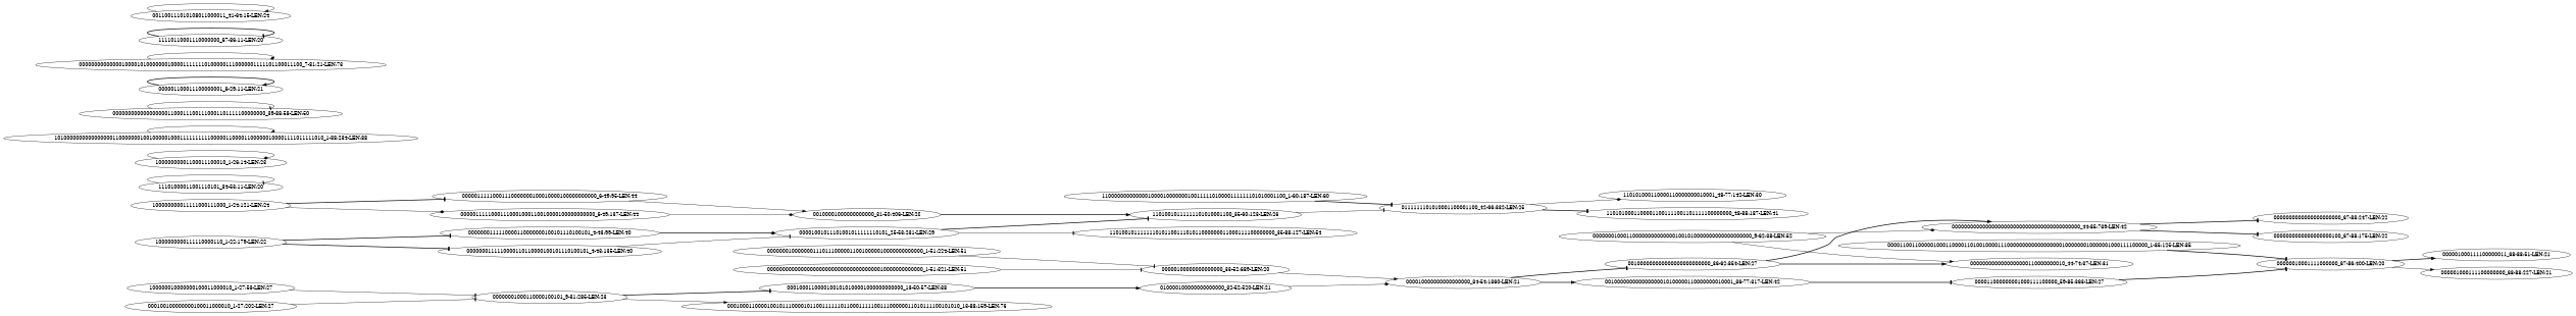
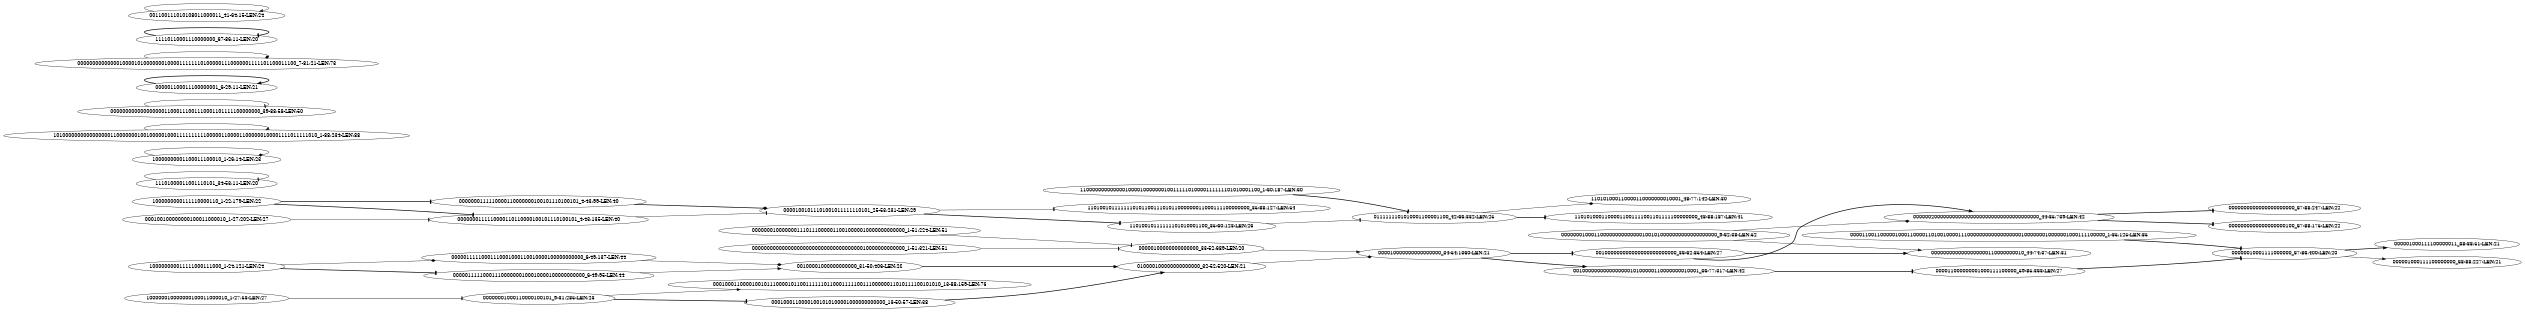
  digraph {
    rankdir=LR
    edge [arrowhead=tee style=solid]
    "000000010000000111011100000110010000010000000000000_1-51:224-LEN:51"
    "00000100000000000000_33-52:689-LEN:20"
    "000010000000000000000_34-54:1360-LEN:21"
    "001000000000000000010100000110000000010001_36-77:317-LEN:42"
    "001000000000000000000000000_36-62:854-LEN:27"
    "00010001100001001010100001000000000000_13-50:57-LEN:38"
    "010000100000000000000_32-52:520-LEN:21"
-   "000000000000000000000000000000000000000000_44-85:739-LEN:42"
+   "000000000000000000000000000000000000000000_44-85:739-LEN:42" [label="000000200000000000000000000000000000000000_44-85:739-LEN:42"]
    "0000000000000000000000_67-88:247-LEN:22"
    "0000000000000000000100_67-88:175-LEN:22"
    "00000001000110000100101_9-31:285-LEN:23"
    "0001000110000100101110000101100111111011000111110011100000011010111100101010_13-88:159-LEN:76"
    "000011000000001000111100000_59-85:363-LEN:27"
    "00000010001111000000_67-86:400-LEN:20"
    "000001000111100000011_68-88:51-LEN:21"
    "000001000111100000000_68-88:227-LEN:21"
    "0000110011000001000110000110100100001110000000000000000001000000010000001000111100000_1-85:125-LEN:85"
    "0000000111110000110000000100101110100101_4-43:99-LEN:40"
    "00001001011101001011111110101_25-53:231-LEN:29"
    "110100101111111010110011101011000000011000111100000000_35-88:127-LEN:54"
    "11010010111111101010001100_35-60:123-LEN:26"
    "0111111101010001100001100_42-66:332-LEN:25"
    "11101000011001110101_34-53:11-LEN:20"
    "110101000110000110000000010001_48-77:142-LEN:30"
    "11010100011000011001111001101111100000000_48-88:187-LEN:41"
    "10000000001100011100010_1-26:14-LEN:23"
    "0000000000000000000110000000010_44-74:37-LEN:31"
    "1000000000111110000110_1-22:179-LEN:22"
    "0000000111110000110110000100101110100101_4-43:135-LEN:40"
    "1010000000000000000110000000100100000100011111111110000011000011000000100001111011111010_1-88:234-LEN:88"
    "00000111110001110000000100010000100000000000_6-49:95-LEN:44"
    "00100001000000000000_31-50:406-LEN:20"
    "0000000100011000000000000001001010000000000000000000_9-62:38-LEN:52"
    "000000000000000000000000000000000000010000000000000_1-51:321-LEN:51"
    "100000000011111000111000_1-24:121-LEN:24"
    "00000111110001110001000110010000100000000000_6-49:137-LEN:44"
    "00000000000000000011000111001110001101111100000000_39-88:58-LEN:50"
    "110000000000000100001000000010011111010000111111101010001100_1-60:187-LEN:60"
    "100000010000000100011000010_1-27:53-LEN:27"
    "000001100011100000001_6-29:11-LEN:21"
    "0000000000000010000101000000010000111111101000001110000001111101100011100_7-81:21-LEN:73"
    "000100100000000100011000010_1-27:202-LEN:27"
    "11110110001110000000_67-86:11-LEN:20"
    n44 [label="001100111010108011000011_41-64:15-LEN:24"]
    "000000010000000111011100000110010000010000000000000_1-51:224-LEN:51" -> "00000100000000000000_33-52:689-LEN:20"
    "00000100000000000000_33-52:689-LEN:20" -> "000010000000000000000_34-54:1360-LEN:21" [arrowhead=normal]
    "000010000000000000000_34-54:1360-LEN:21" -> "001000000000000000010100000110000000010001_36-77:317-LEN:42" [arrowhead=normal style=bold]
    "000010000000000000000_34-54:1360-LEN:21" -> "001000000000000000000000000_36-62:854-LEN:27" [style=bold]
    "001000000000000000010100000110000000010001_36-77:317-LEN:42" -> "000011000000001000111100000_59-85:363-LEN:27" [style=bold]
    "001000000000000000000000000_36-62:854-LEN:27" -> "000000000000000000000000000000000000000000_44-85:739-LEN:42" [arrowhead=normal style=bold]
    "001000000000000000000000000_36-62:854-LEN:27" -> "0000000000000000000110000000010_44-74:37-LEN:31" [arrowhead=normal style=bold]
    "00010001100001001010100001000000000000_13-50:57-LEN:38" -> "010000100000000000000_32-52:520-LEN:21" [arrowhead=normal style=bold]
    "010000100000000000000_32-52:520-LEN:21" -> "000010000000000000000_34-54:1360-LEN:21" [arrowhead=diamond]
    "000000000000000000000000000000000000000000_44-85:739-LEN:42" -> "0000000000000000000000_67-88:247-LEN:22" [style=bold]
    "000000000000000000000000000000000000000000_44-85:739-LEN:42" -> "0000000000000000000100_67-88:175-LEN:22" [style=bold]
    "00000001000110000100101_9-31:285-LEN:23" -> "00010001100001001010100001000000000000_13-50:57-LEN:38" [style=bold]
    "00000001000110000100101_9-31:285-LEN:23" -> "0001000110000100101110000101100111111011000111110011100000011010111100101010_13-88:159-LEN:76" [arrowhead=normal]
    "000011000000001000111100000_59-85:363-LEN:27" -> "00000010001111000000_67-86:400-LEN:20" [style=bold]
    "00000010001111000000_67-86:400-LEN:20" -> "000001000111100000011_68-88:51-LEN:21" [arrowhead=normal style=bold]
    "00000010001111000000_67-86:400-LEN:20" -> "000001000111100000000_68-88:227-LEN:21" [arrowhead=normal]
    "0000110011000001000110000110100100001110000000000000000001000000010000001000111100000_1-85:125-LEN:85" -> "00000010001111000000_67-86:400-LEN:20" [style=bold]
    "0000000111110000110000000100101110100101_4-43:99-LEN:40" -> "00001001011101001011111110101_25-53:231-LEN:29" [arrowhead=diamond style=bold]
    "00001001011101001011111110101_25-53:231-LEN:29" -> "110100101111111010110011101011000000011000111100000000_35-88:127-LEN:54"
    "00001001011101001011111110101_25-53:231-LEN:29" -> "11010010111111101010001100_35-60:123-LEN:26" [style=bold]
    "11010010111111101010001100_35-60:123-LEN:26" -> "0111111101010001100001100_42-66:332-LEN:25"
    "0111111101010001100001100_42-66:332-LEN:25" -> "110101000110000110000000010001_48-77:142-LEN:30" [arrowhead=diamond]
    "0111111101010001100001100_42-66:332-LEN:25" -> "11010100011000011001111001101111100000000_48-88:187-LEN:41" [style=bold]
    "11101000011001110101_34-53:11-LEN:20" -> "11101000011001110101_34-53:11-LEN:20"
    "10000000001100011100010_1-26:14-LEN:23" -> "10000000001100011100010_1-26:14-LEN:23" [arrowhead=diamond]
    "1000000000111110000110_1-22:179-LEN:22" -> "0000000111110000110000000100101110100101_4-43:99-LEN:40" [style=bold]
    "1000000000111110000110_1-22:179-LEN:22" -> "0000000111110000110110000100101110100101_4-43:135-LEN:40" [style=bold]
    "0000000111110000110110000100101110100101_4-43:135-LEN:40" -> "00001001011101001011111110101_25-53:231-LEN:29"
    "1010000000000000000110000000100100000100011111111110000011000011000000100001111011111010_1-88:234-LEN:88" -> "1010000000000000000110000000100100000100011111111110000011000011000000100001111011111010_1-88:234-LEN:88" [arrowhead=normal]
    "00000111110001110000000100010000100000000000_6-49:95-LEN:44" -> "00100001000000000000_31-50:406-LEN:20" [arrowhead=normal]
-   "00100001000000000000_31-50:406-LEN:20" -> "11010010111111101010001100_35-60:123-LEN:26" [arrowhead=normal style=bold]
+   "00100001000000000000_31-50:406-LEN:20" -> "010000100000000000000_32-52:520-LEN:21" [arrowhead=normal style=bold]
    "0000000100011000000000000001001010000000000000000000_9-62:38-LEN:52" -> "000000000000000000000000000000000000000000_44-85:739-LEN:42" [arrowhead=diamond]
    "0000000100011000000000000001001010000000000000000000_9-62:38-LEN:52" -> "0000000000000000000110000000010_44-74:37-LEN:31" [arrowhead=normal]
    "000000000000000000000000000000000000010000000000000_1-51:321-LEN:51" -> "00000100000000000000_33-52:689-LEN:20"
    "100000000011111000111000_1-24:121-LEN:24" -> "00000111110001110000000100010000100000000000_6-49:95-LEN:44" [style=bold]
    "100000000011111000111000_1-24:121-LEN:24" -> "00000111110001110001000110010000100000000000_6-49:137-LEN:44" [arrowhead=diamond]
    "00000111110001110001000110010000100000000000_6-49:137-LEN:44" -> "00100001000000000000_31-50:406-LEN:20" [arrowhead=diamond]
    "00000000000000000011000111001110001101111100000000_39-88:58-LEN:50" -> "00000000000000000011000111001110001101111100000000_39-88:58-LEN:50"
    "110000000000000100001000000010011111010000111111101010001100_1-60:187-LEN:60" -> "0111111101010001100001100_42-66:332-LEN:25" [style=bold]
    "100000010000000100011000010_1-27:53-LEN:27" -> "00000001000110000100101_9-31:285-LEN:23"
    "000001100011100000001_6-29:11-LEN:21" -> "000001100011100000001_6-29:11-LEN:21" [arrowhead=normal style=bold]
    "0000000000000010000101000000010000111111101000001110000001111101100011100_7-81:21-LEN:73" -> "0000000000000010000101000000010000111111101000001110000001111101100011100_7-81:21-LEN:73" [arrowhead=diamond]
-   "000100100000000100011000010_1-27:202-LEN:27" -> "00000001000110000100101_9-31:285-LEN:23"
+   "000100100000000100011000010_1-27:202-LEN:27" -> "0000000111110000110110000100101110100101_4-43:135-LEN:40"
    "11110110001110000000_67-86:11-LEN:20" -> "11110110001110000000_67-86:11-LEN:20" [style=bold]
    n44 -> n44 [arrowhead=normal]
  }
